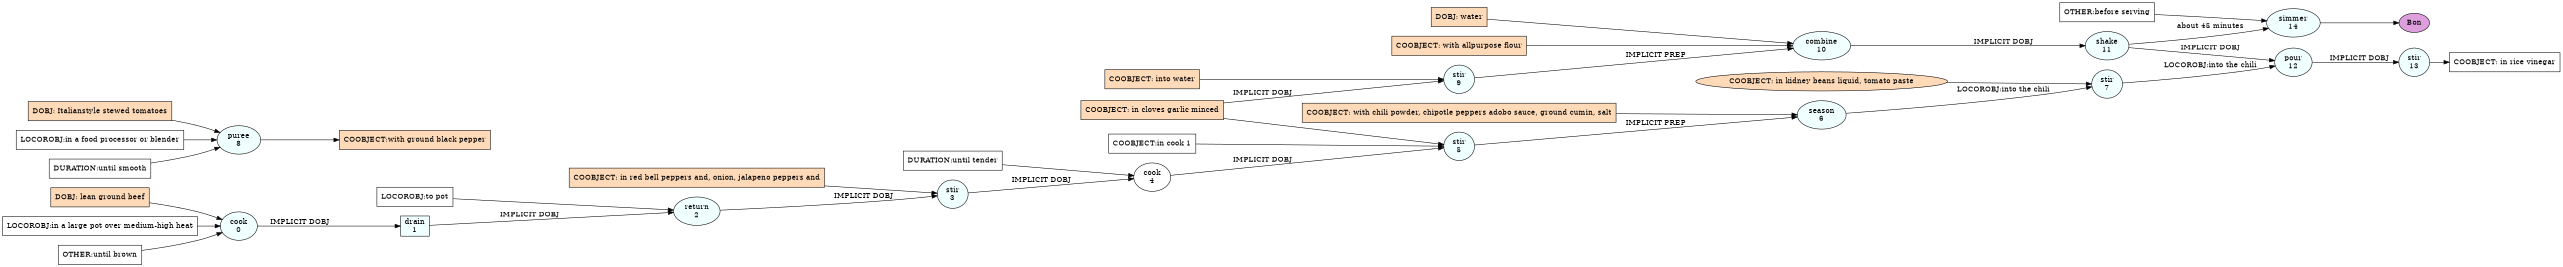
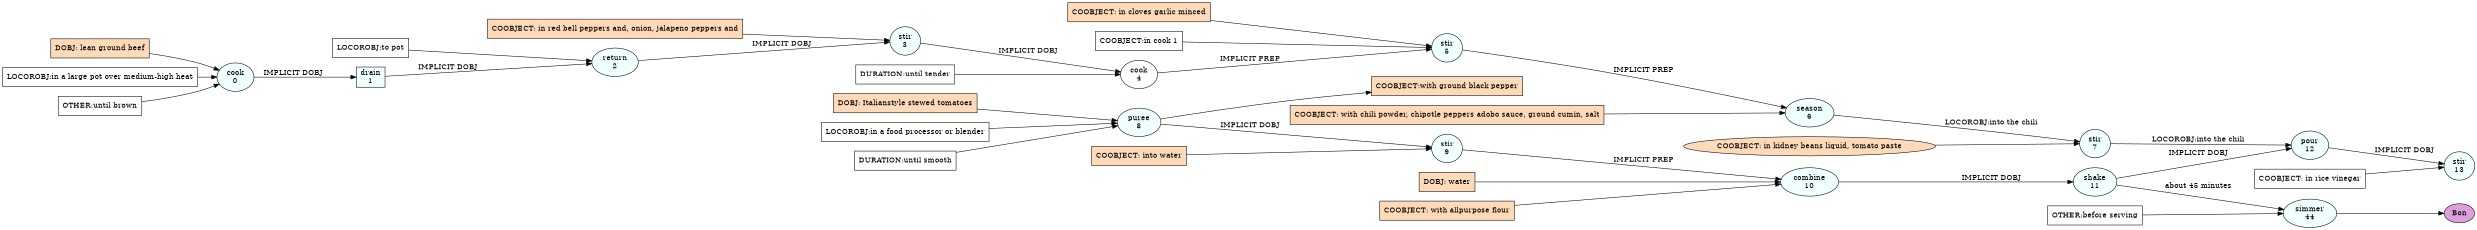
  digraph {
    rankdir=LR
    node [fillcolor=azure shape=box style=filled]
    n1 [label="cook\n0" shape=oval]
    n2 [label="drain\n1"]
    n3 [label="return\n2" shape=oval]
    n4 [label="stir\n3" shape=oval]
    n5 [fillcolor=white label="cook\n4" shape=oval]
    n6 [label="stir\n5" shape=oval]
    n7 [label="season\n6" shape=oval]
    n8 [label="stir\n7" shape=oval]
    n9 [label="pour\n12" shape=oval]
    n10 [label="stir\n13" shape=oval]
    n11 [label="puree\n8" shape=oval]
    n12 [label="stir\n9" shape=oval]
    n13 [fillcolor=peachpuff label="COOBJECT:with ground black pepper"]
    n14 [label="combine\n10" shape=oval]
    n15 [label="shake\n11" shape=oval]
-   n16 [label="simmer\n14" shape=oval]
+   n16 [label="simmer\n44" shape=oval]
    n17 [fillcolor=plum label=Bon shape=oval]
    n18 [fillcolor=peachpuff label="DOBJ: lean ground beef"]
    n19 [fillcolor=white label="LOCOROBJ:in a large pot over medium-high heat"]
    n20 [fillcolor=white label="OTHER:until brown"]
    n21 [fillcolor=peachpuff label="DOBJ: Italianstyle stewed tomatoes"]
    n22 [fillcolor=white label="LOCOROBJ:in a food processor or blender"]
    n23 [fillcolor=white label="DURATION:until smooth"]
    n24 [fillcolor=white label="LOCOROBJ:to pot"]
    n25 [fillcolor=peachpuff label="COOBJECT: in red bell peppers and, onion, jalapeno peppers and"]
    n26 [fillcolor=white label="DURATION:until tender"]
    n27 [fillcolor=peachpuff label="COOBJECT: in cloves garlic minced"]
    n28 [fillcolor=white label="COOBJECT:in cook 1"]
    n29 [fillcolor=peachpuff label="COOBJECT: with chili powder, chipotle peppers adobo sauce, ground cumin, salt"]
    n30 [fillcolor=peachpuff label="COOBJECT: in kidney beans liquid, tomato paste" shape=ellipse]
    n31 [fillcolor=peachpuff label="COOBJECT: into water"]
    n32 [fillcolor=peachpuff label="DOBJ: water"]
    n33 [fillcolor=peachpuff label="COOBJECT: with allpurpose flour"]
    n34 [fillcolor=white label="COOBJECT: in rice vinegar"]
    n35 [fillcolor=white label="OTHER:before serving"]
    n1 -> n2 [label="IMPLICIT DOBJ"]
    n2 -> n3 [label="IMPLICIT DOBJ"]
    n3 -> n4 [label="IMPLICIT DOBJ"]
    n4 -> n5 [label="IMPLICIT DOBJ"]
-   n5 -> n6 [label="IMPLICIT DOBJ"]
+   n5 -> n6 [label="IMPLICIT PREP"]
    n6 -> n7 [label="IMPLICIT PREP"]
    n7 -> n8 [label="LOCOROBJ:into the chili"]
    n8 -> n9 [label="LOCOROBJ:into the chili"]
    n9 -> n10 [label="IMPLICIT DOBJ"]
-   n27 -> n12 [label="IMPLICIT DOBJ"]
+   n11 -> n12 [label="IMPLICIT DOBJ"]
    n11 -> n13
    n12 -> n14 [label="IMPLICIT PREP"]
    n14 -> n15 [label="IMPLICIT DOBJ"]
    n15 -> n9 [label="IMPLICIT DOBJ"]
    n15 -> n16 [label="about 45 minutes"]
    n16 -> n17
    n18 -> n1
    n19 -> n1
    n20 -> n1
    n21 -> n11
    n22 -> n11
    n23 -> n11
    n24 -> n3
    n25 -> n4
    n26 -> n5
    n27 -> n6
    n28 -> n6
    n29 -> n7
    n30 -> n8
    n31 -> n12
    n32 -> n14
    n33 -> n14
-   n10 -> n34
+   n34 -> n10
    n35 -> n16
  }
